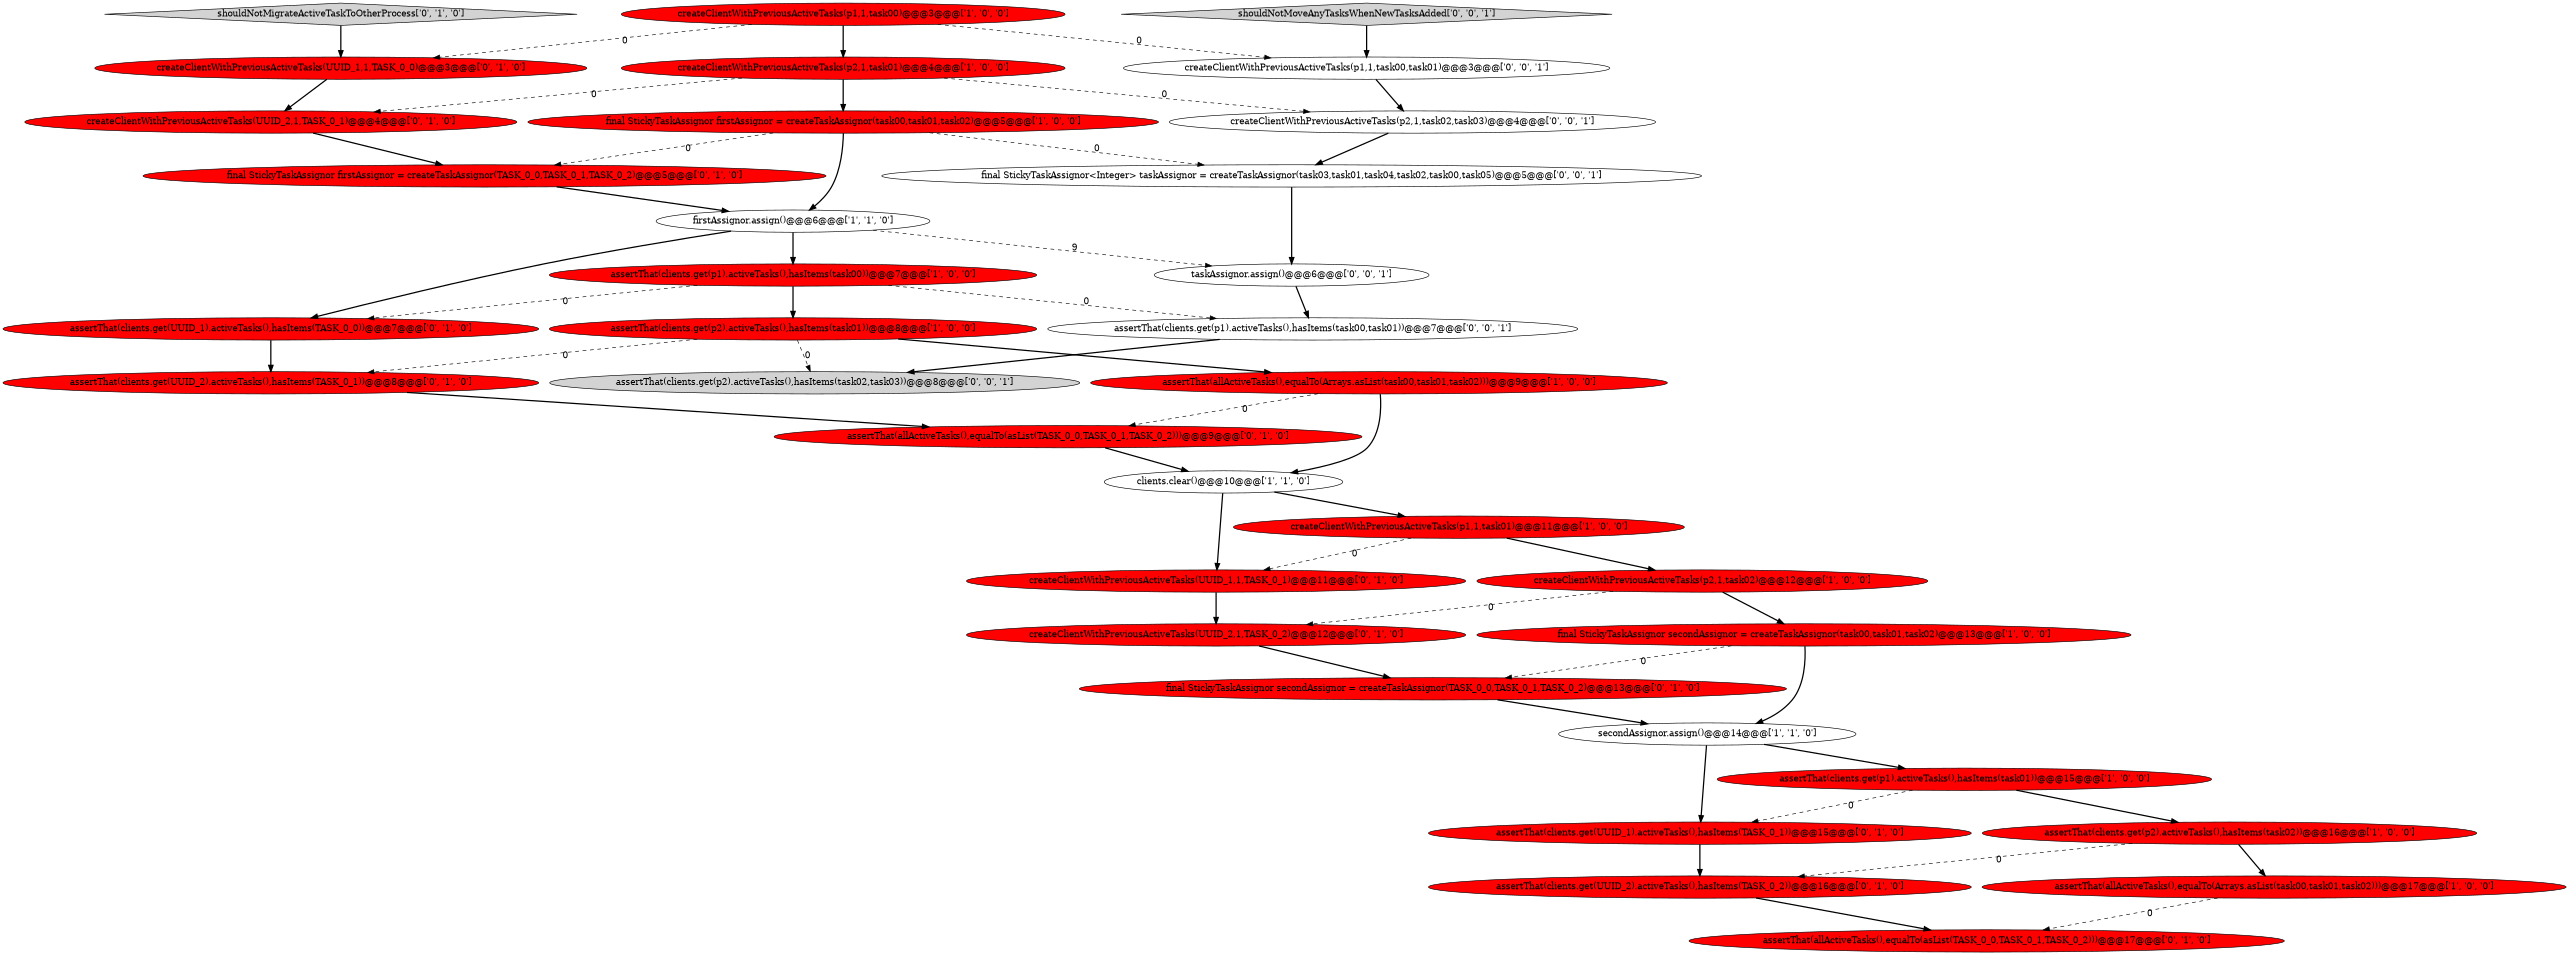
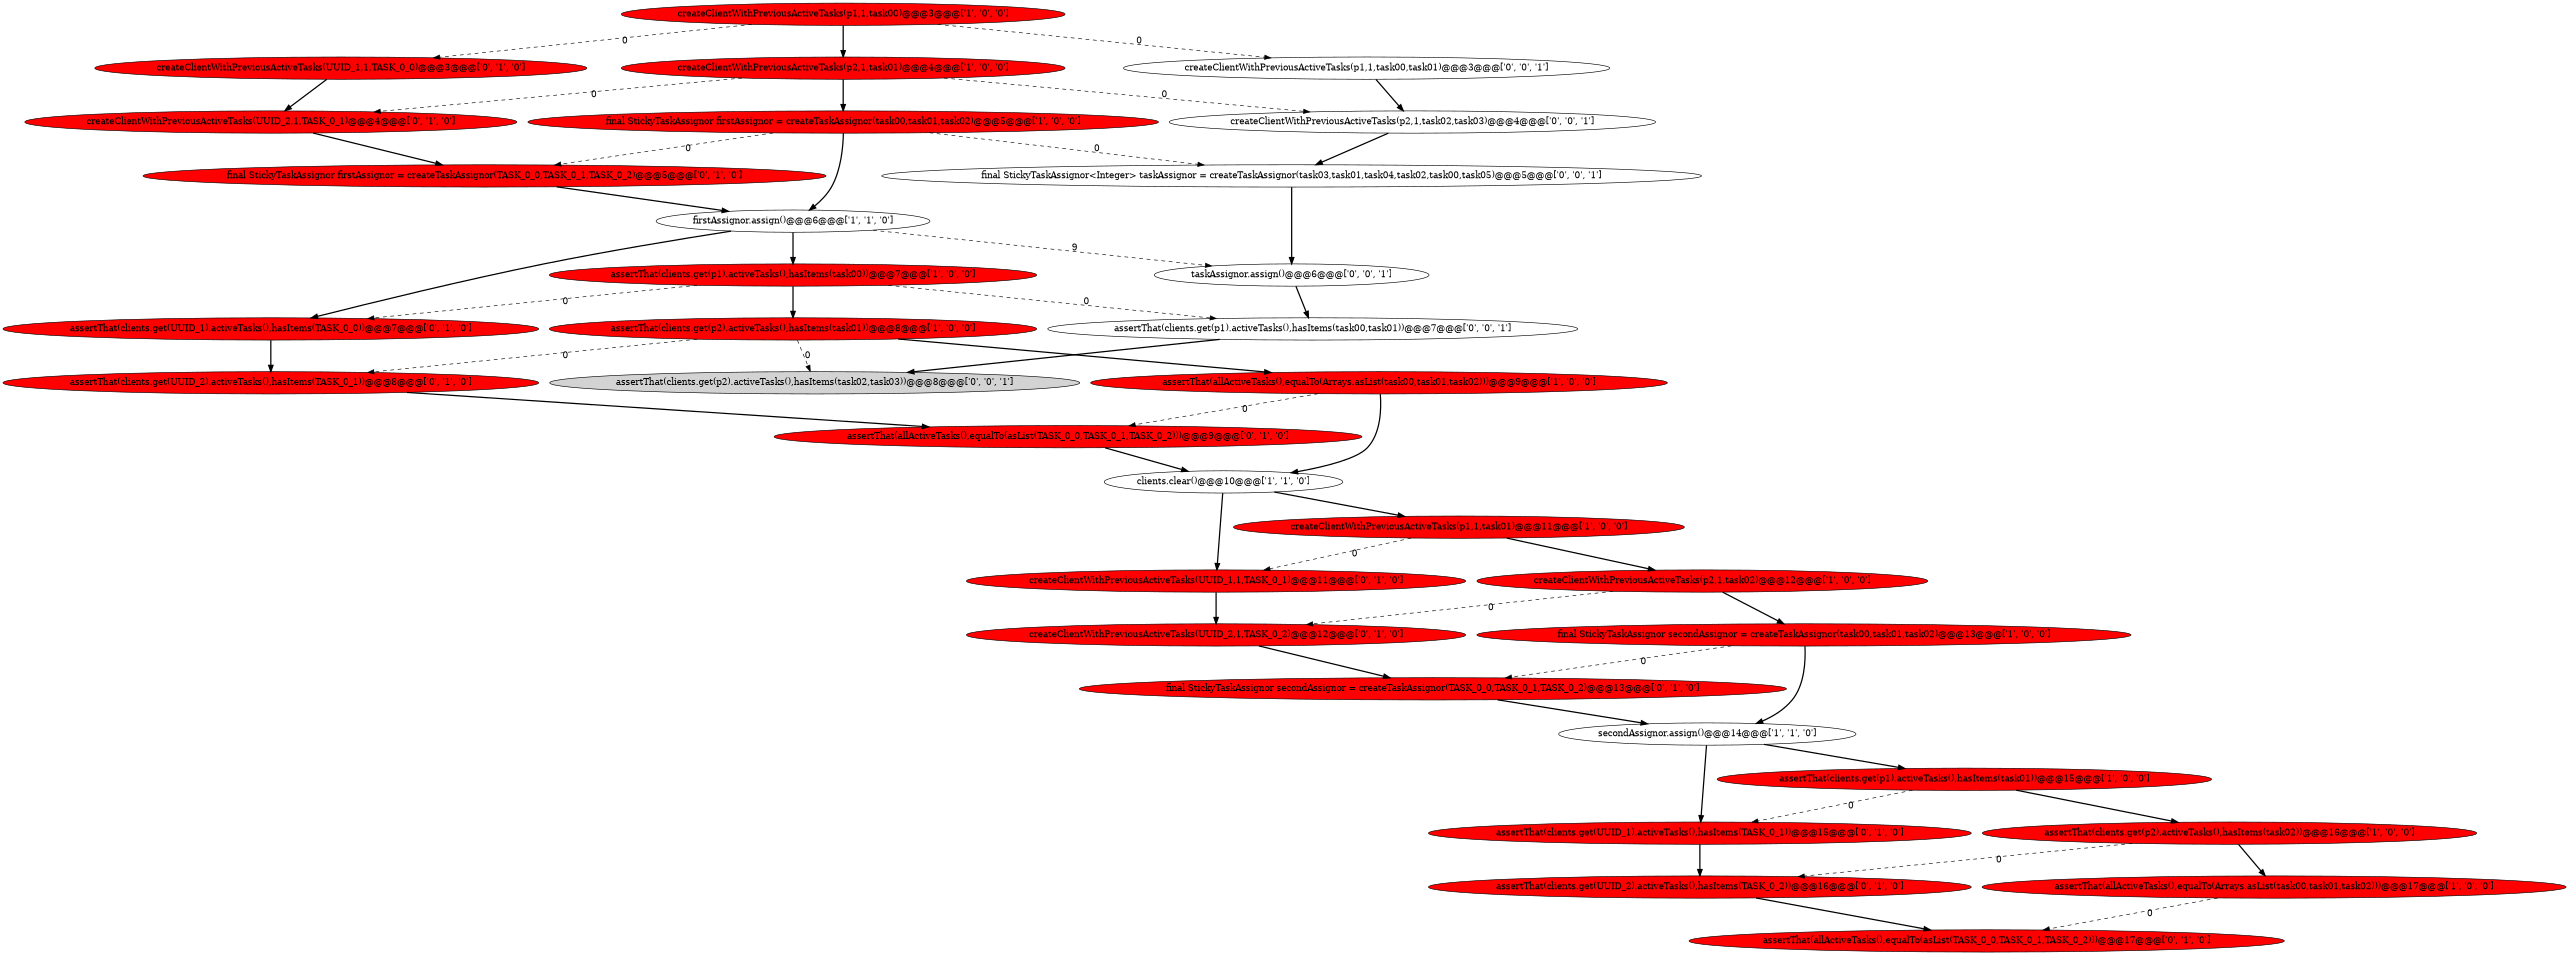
  digraph {
    node [fillcolor=red shape=ellipse style=filled]
    edge [style=bold]
    n1 [fillcolor=white label="createClientWithPreviousActiveTasks(p2,1,task02,task03)@@@4@@@['0', '0', '1']"]
    n2 [fillcolor=white label="final StickyTaskAssignor<Integer> taskAssignor = createTaskAssignor(task03,task01,task04,task02,task00,task05)@@@5@@@['0', '0', '1']"]
    n3 [fillcolor=white label="taskAssignor.assign()@@@6@@@['0', '0', '1']"]
    n4 [label="assertThat(clients.get(p2).activeTasks(),hasItems(task01))@@@8@@@['1', '0', '0']"]
    n5 [fillcolor=lightgray label="assertThat(clients.get(p2).activeTasks(),hasItems(task02,task03))@@@8@@@['0', '0', '1']"]
    n6 [label="assertThat(clients.get(UUID_2).activeTasks(),hasItems(TASK_0_1))@@@8@@@['0', '1', '0']"]
    n7 [label="assertThat(allActiveTasks(),equalTo(Arrays.asList(task00,task01,task02)))@@@9@@@['1', '0', '0']"]
    n8 [label="assertThat(allActiveTasks(),equalTo(asList(TASK_0_0,TASK_0_1,TASK_0_2)))@@@9@@@['0', '1', '0']"]
    n9 [fillcolor=white label="clients.clear()@@@10@@@['1', '1', '0']"]
    n10 [label="createClientWithPreviousActiveTasks(p2,1,task01)@@@4@@@['1', '0', '0']"]
    n11 [label="final StickyTaskAssignor firstAssignor = createTaskAssignor(task00,task01,task02)@@@5@@@['1', '0', '0']"]
    n12 [label="createClientWithPreviousActiveTasks(UUID_2,1,TASK_0_1)@@@4@@@['0', '1', '0']"]
    n13 [label="final StickyTaskAssignor firstAssignor = createTaskAssignor(TASK_0_0,TASK_0_1,TASK_0_2)@@@5@@@['0', '1', '0']"]
    n14 [fillcolor=white label="firstAssignor.assign()@@@6@@@['1', '1', '0']"]
    n15 [label="assertThat(clients.get(p1).activeTasks(),hasItems(task00))@@@7@@@['1', '0', '0']"]
    n16 [label="assertThat(clients.get(UUID_1).activeTasks(),hasItems(TASK_0_0))@@@7@@@['0', '1', '0']"]
-   n17 [fillcolor=lightgray label="shouldNotMoveAnyTasksWhenNewTasksAdded['0', '0', '1']" shape=diamond]
    n18 [fillcolor=white label="createClientWithPreviousActiveTasks(p1,1,task00,task01)@@@3@@@['0', '0', '1']"]
-   n19 [fillcolor=lightgray label="shouldNotMigrateActiveTaskToOtherProcess['0', '1', '0']" shape=diamond]
    n20 [label="createClientWithPreviousActiveTasks(UUID_1,1,TASK_0_0)@@@3@@@['0', '1', '0']"]
    n21 [label="final StickyTaskAssignor secondAssignor = createTaskAssignor(task00,task01,task02)@@@13@@@['1', '0', '0']"]
    n22 [fillcolor=white label="secondAssignor.assign()@@@14@@@['1', '1', '0']"]
    n23 [label="final StickyTaskAssignor secondAssignor = createTaskAssignor(TASK_0_0,TASK_0_1,TASK_0_2)@@@13@@@['0', '1', '0']"]
    n24 [label="assertThat(clients.get(UUID_1).activeTasks(),hasItems(TASK_0_1))@@@15@@@['0', '1', '0']"]
    n25 [label="assertThat(clients.get(p1).activeTasks(),hasItems(task01))@@@15@@@['1', '0', '0']"]
    n26 [fillcolor=white label="assertThat(clients.get(p1).activeTasks(),hasItems(task00,task01))@@@7@@@['0', '0', '1']"]
    n27 [label="assertThat(clients.get(UUID_2).activeTasks(),hasItems(TASK_0_2))@@@16@@@['0', '1', '0']"]
    n28 [label="assertThat(allActiveTasks(),equalTo(asList(TASK_0_0,TASK_0_1,TASK_0_2)))@@@17@@@['0', '1', '0']"]
    n29 [label="createClientWithPreviousActiveTasks(UUID_1,1,TASK_0_1)@@@11@@@['0', '1', '0']"]
    n30 [label="createClientWithPreviousActiveTasks(UUID_2,1,TASK_0_2)@@@12@@@['0', '1', '0']"]
    n31 [label="assertThat(clients.get(p2).activeTasks(),hasItems(task02))@@@16@@@['1', '0', '0']"]
    n32 [label="assertThat(allActiveTasks(),equalTo(Arrays.asList(task00,task01,task02)))@@@17@@@['1', '0', '0']"]
    n33 [label="createClientWithPreviousActiveTasks(p1,1,task00)@@@3@@@['1', '0', '0']"]
    n34 [label="createClientWithPreviousActiveTasks(p1,1,task01)@@@11@@@['1', '0', '0']"]
    n35 [label="createClientWithPreviousActiveTasks(p2,1,task02)@@@12@@@['1', '0', '0']"]
    n1 -> n2
    n2 -> n3
    n3 -> n26
    n4 -> n5 [label=0 style=dashed]
    n4 -> n6 [label=0 style=dashed]
    n4 -> n7
    n6 -> n8
    n7 -> n8 [label=0 style=dashed]
    n7 -> n9
    n8 -> n9
    n9 -> n29
    n9 -> n34
    n10 -> n1 [label=0 style=dashed]
    n10 -> n11
    n10 -> n12 [label=0 style=dashed]
    n11 -> n2 [label=0 style=dashed]
    n11 -> n13 [label=0 style=dashed]
    n11 -> n14
    n12 -> n13
    n13 -> n14
    n14 -> n3 [label=9 style=dashed]
    n14 -> n15
    n14 -> n16
    n15 -> n4
    n15 -> n16 [label=0 style=dashed]
    n15 -> n26 [label=0 style=dashed]
    n16 -> n6
-   n17 -> n18
    n18 -> n1
-   n19 -> n20
    n20 -> n12
    n21 -> n22
    n21 -> n23 [label=0 style=dashed]
    n22 -> n24
    n22 -> n25
    n23 -> n22
    n24 -> n27
    n25 -> n24 [label=0 style=dashed]
    n25 -> n31
    n26 -> n5
    n27 -> n28
    n29 -> n30
    n30 -> n23
    n31 -> n27 [label=0 style=dashed]
    n31 -> n32
    n32 -> n28 [label=0 style=dashed]
    n33 -> n10
    n33 -> n18 [label=0 style=dashed]
    n33 -> n20 [label=0 style=dashed]
    n34 -> n29 [label=0 style=dashed]
    n34 -> n35
    n35 -> n21
    n35 -> n30 [label=0 style=dashed]
  }
